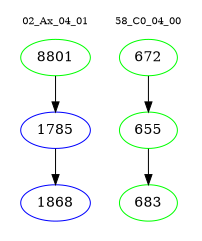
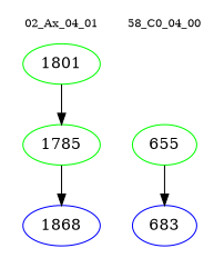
  digraph {
    node [color=green]
    edge [color=black]
-   n1 [label=8801]
-   n2 [color=blue label=1785]
+   n1 [label=1801]
+   n2 [label=1785]
    n3 [color=blue label=1868]
-   n4 [label=672]
    n5 [label=655]
-   n6 [label=683]
+   n6 [color=blue label=683]
    subgraph cluster_1 {
      color=white
      fontsize=10
      label="02_Ax_04_01"
      n1
      n2
      n3
    }
    subgraph cluster_2 {
      color=white
      fontsize=10
      label="58_C0_04_00"
-     n4
      n5
      n6
    }
    n1 -> n2
    n2 -> n3
-   n4 -> n5
    n5 -> n6
  }
